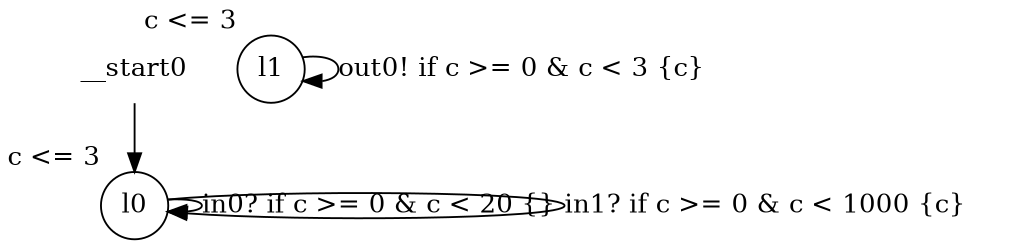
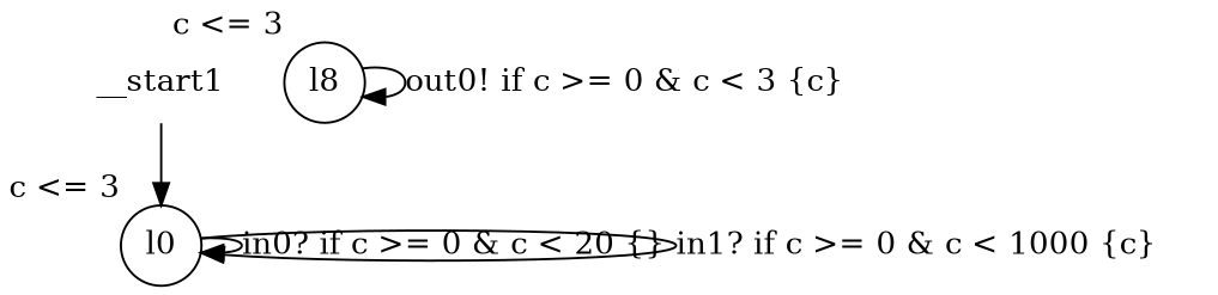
  digraph {
    node [shape=circle margin=0 xlabel="c <= 3"]
-   __start0 [shape=none margin="" xlabel=""]
+   __start0 [shape=none label=__start1 margin="" xlabel=""]
    n2 [label=l0]
-   n3 [label=l1]
+   n3 [label=l8]
    __start0 -> n2
    n2 -> n2 [label="in0? if c >= 0 & c < 20 {} "]
    n2 -> n2 [label="in1? if c >= 0 & c < 1000 {c} "]
    n3 -> n3 [label="out0! if c >= 0 & c < 3 {c} "]
  }
